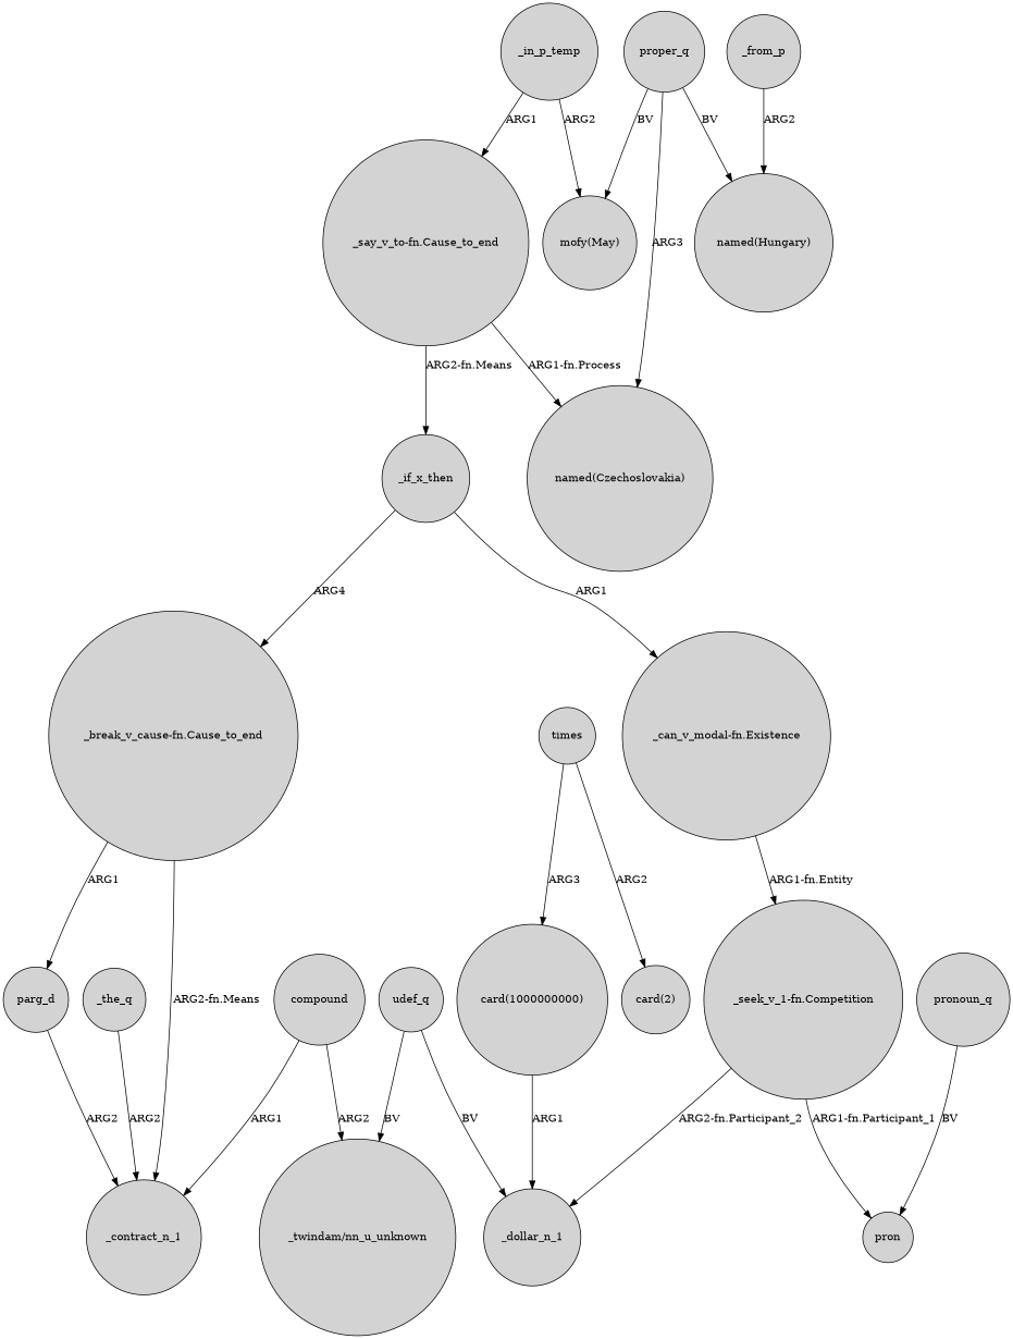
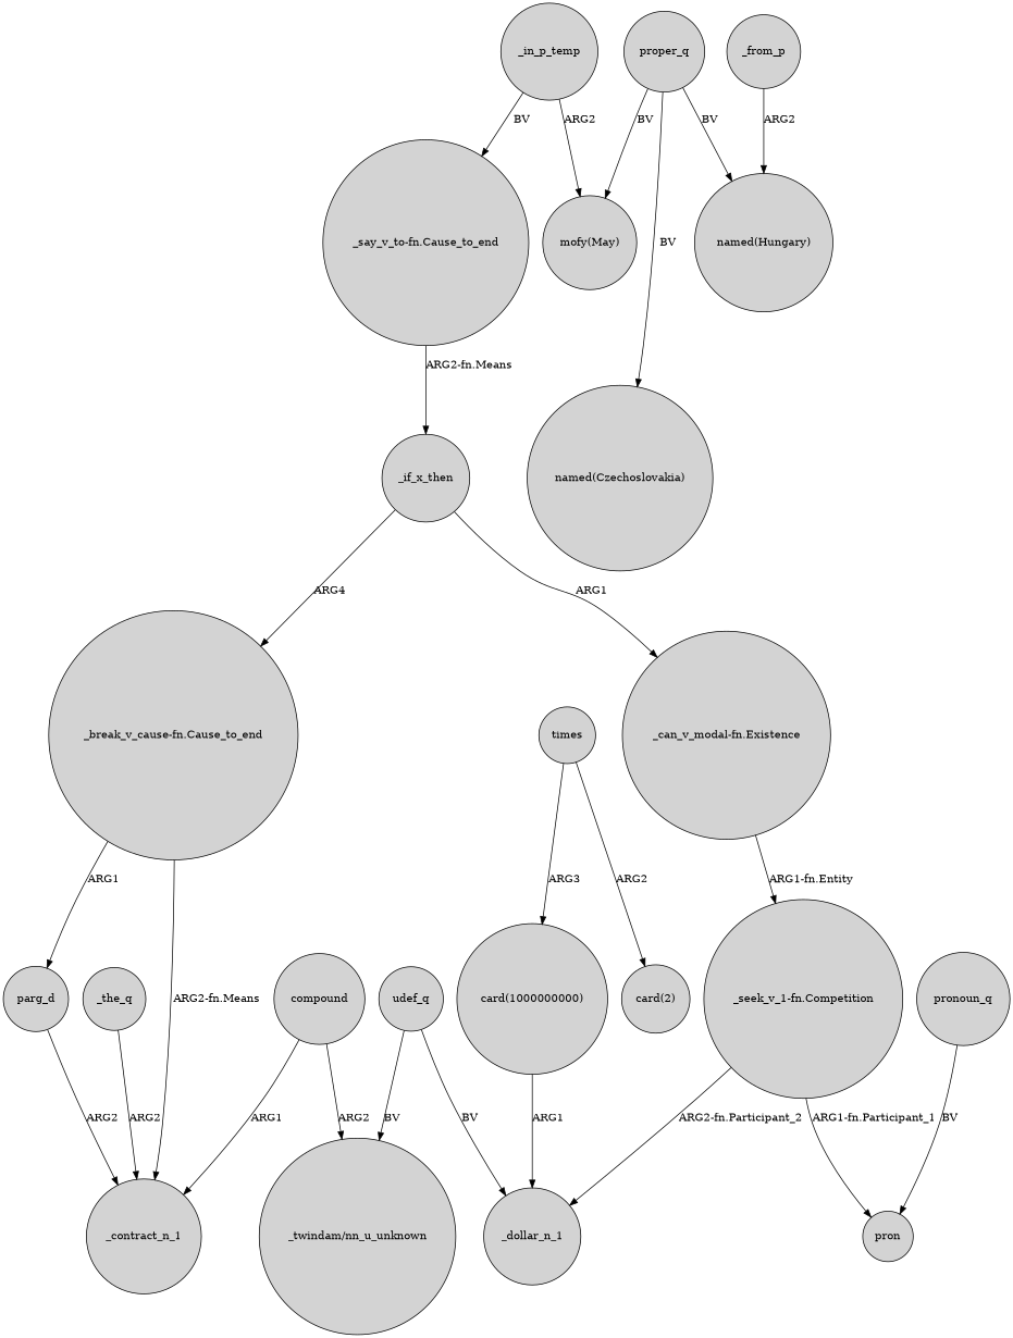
  digraph {
    node [shape=circle style=filled]
    "_break_v_cause-fn.Cause_to_end"
    _contract_n_1
    parg_d
    "_can_v_modal-fn.Existence"
    "_seek_v_1-fn.Competition"
    _dollar_n_1
    pron
    "_say_v_to-fn.Cause_to_end"
    "named(Czechoslovakia)"
    _if_x_then
    proper_q
    "mofy(May)"
    "named(Hungary)"
    udef_q
    "_twindam/nn_u_unknown"
    _from_p
    compound
    "card(1000000000)"
    times
    "card(2)"
    _in_p_temp
    pronoun_q
    _the_q
    "_break_v_cause-fn.Cause_to_end" -> _contract_n_1 [label="ARG2-fn.Means"]
    "_break_v_cause-fn.Cause_to_end" -> parg_d [label=ARG1]
    parg_d -> _contract_n_1 [label=ARG2]
    "_can_v_modal-fn.Existence" -> "_seek_v_1-fn.Competition" [label="ARG1-fn.Entity"]
    "_seek_v_1-fn.Competition" -> _dollar_n_1 [label="ARG2-fn.Participant_2"]
    "_seek_v_1-fn.Competition" -> pron [label="ARG1-fn.Participant_1"]
-   "_say_v_to-fn.Cause_to_end" -> "named(Czechoslovakia)" [label="ARG1-fn.Process"]
    "_say_v_to-fn.Cause_to_end" -> _if_x_then [label="ARG2-fn.Means"]
    _if_x_then -> "_break_v_cause-fn.Cause_to_end" [label=ARG4]
    _if_x_then -> "_can_v_modal-fn.Existence" [label=ARG1]
-   proper_q -> "named(Czechoslovakia)" [label=ARG3]
+   proper_q -> "named(Czechoslovakia)" [label=BV]
    proper_q -> "mofy(May)" [label=BV]
    proper_q -> "named(Hungary)" [label=BV]
    udef_q -> _dollar_n_1 [label=BV]
    udef_q -> "_twindam/nn_u_unknown" [label=BV]
    _from_p -> "named(Hungary)" [label=ARG2]
    compound -> _contract_n_1 [label=ARG1]
    compound -> "_twindam/nn_u_unknown" [label=ARG2]
    "card(1000000000)" -> _dollar_n_1 [label=ARG1]
    times -> "card(1000000000)" [label=ARG3]
    times -> "card(2)" [label=ARG2]
-   _in_p_temp -> "_say_v_to-fn.Cause_to_end" [label=ARG1]
+   _in_p_temp -> "_say_v_to-fn.Cause_to_end" [label=BV]
    _in_p_temp -> "mofy(May)" [label=ARG2]
    pronoun_q -> pron [label=BV]
    _the_q -> _contract_n_1 [label=ARG2]
  }
